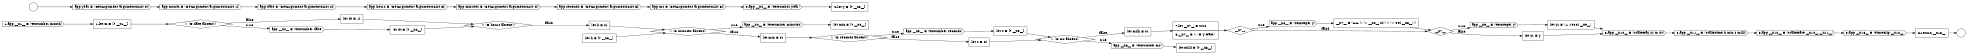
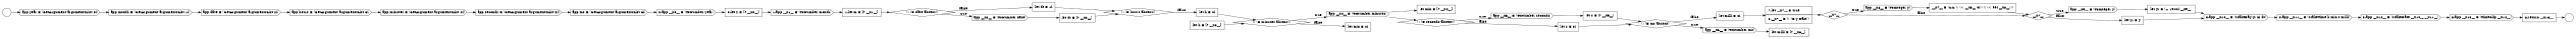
  digraph {
    rankdir=LR
    node [color=black fillcolor=white shape=cds style=filled]
    edge [color=black]
    n1 [label=<<font color="black">8:app __x13__ = (TimeClip __x12__)</font>>]
    n2 [label=<<font color="black">     <table border="0" cellborder="1" cellspacing="0" cellpadding="10">       <tr><td align="left">8:return __x13__</td></tr>     </table>   </font>> margin=0 shape=none]
    n3 [label=" " shape=circle]
    n4 [label=<<font color="black">     <table border="0" cellborder="1" cellspacing="0" cellpadding="10">       <tr><td align="left">let s = [? __x5__]</td></tr>     </table>   </font>> margin=0 shape=none]
    n5 [label=<<font color="black">(! (= ms absent))</font>> shape=diamond]
    n6 [label=<<font color="black">     <table border="0" cellborder="1" cellspacing="0" cellpadding="10">       <tr><td align="left">let milli = 0i</td></tr>     </table>   </font>> margin=0 shape=none]
    n7 [label=<<font color="black">app __x6__ = (ToNumber ms)</font>>]
    n8 [label=<<font color="black">app month = (GetArgument argumentsList 1i)</font>>]
    n9 [label=<<font color="black">app date = (GetArgument argumentsList 2i)</font>>]
    n10 [label=<<font color="black">app hours = (GetArgument argumentsList 3i)</font>>]
    n11 [label=<<font color="black">app __x8__ = (ToInteger y)</font>>]
    n12 [label=<<font color="black">     <table border="0" cellborder="1" cellspacing="0" cellpadding="10">       <tr><td align="left">__x7__ = (&amp;&amp; (! (&lt; __x8__ 0i)) (! (&lt; 99i __x8__)))</td></tr>     </table>   </font>> margin=0 shape=none]
    n13 [label=<<font color="black">__x7__</font>> shape=diamond]
    n14 [label=<<font color="black">app __x4__ = (ToNumber minutes)</font>>]
    n15 [label=<<font color="black">     <table border="0" cellborder="1" cellspacing="0" cellpadding="10">       <tr><td align="left">let min = [? __x4__]</td></tr>     </table>   </font>> margin=0 shape=none]
    n16 [label=<<font color="black">app __x5__ = (ToNumber seconds)</font>>]
    n17 [label=<<font color="black">app minutes = (GetArgument argumentsList 4i)</font>>]
    n18 [label=<<font color="black">(! (= minutes absent))</font>> shape=diamond]
    n19 [label=<<font color="black">     <table border="0" cellborder="1" cellspacing="0" cellpadding="10">       <tr><td align="left">let min = 0i</td></tr>     </table>   </font>> margin=0 shape=none]
    n20 [label=<<font color="black">(! (= seconds absent))</font>> shape=diamond]
    n21 [label=<<font color="black">8:app __x11__ = (MakeTime h min s milli)</font>>]
    n22 [label=<<font color="black">8:app __x12__ = (MakeDate __x10__ __x11__)</font>>]
    n23 [label=<<font color="black">app seconds = (GetArgument argumentsList 5i)</font>>]
    n24 [label=<<font color="black">app ms = (GetArgument argumentsList 6i)</font>>]
    n25 [label=<<font color="black">0:app __x0__ = (ToNumber year)</font>>]
    n26 [label=<<font color="black">     <table border="0" cellborder="1" cellspacing="0" cellpadding="10">       <tr><td align="left">let yr = (+ 1900i __x9__)</td></tr>     </table>   </font>> margin=0 shape=none]
    n27 [label=<<font color="black">8:app __x10__ = (MakeDay yr m dt)</font>>]
    n28 [label=<<font color="black">app year = (GetArgument argumentsList 0i)</font>>]
    n29 [label=<<font color="black">     <table border="0" cellborder="1" cellspacing="0" cellpadding="10">       <tr><td align="left">let milli = [? __x6__]</td></tr>     </table>   </font>> margin=0 shape=none]
    n30 [label=<<font color="black">     <table border="0" cellborder="1" cellspacing="0" cellpadding="10">       <tr><td align="left">7:let __x7__ = true</td></tr>       <tr><td align="left">3:__x7__ = (! (= y NaN))</td></tr>     </table>   </font>> margin=0 shape=none]
    n31 [label=<<font color="black">__x7__</font>> shape=diamond]
    n32 [label=<<font color="black">     <table border="0" cellborder="1" cellspacing="0" cellpadding="10">       <tr><td align="left">1:let m = [? __x1__]</td></tr>     </table>   </font>> margin=0 shape=none]
    n33 [label=<<font color="black">(! (= date absent))</font>> shape=diamond]
    n34 [label=<<font color="black">     <table border="0" cellborder="1" cellspacing="0" cellpadding="10">       <tr><td align="left">let dt = 1i</td></tr>     </table>   </font>> margin=0 shape=none]
    n35 [label=<<font color="black">app __x2__ = (ToNumber date)</font>>]
    n36 [label=<<font color="black">     <table border="0" cellborder="1" cellspacing="0" cellpadding="10">       <tr><td align="left">let s = 0i</td></tr>     </table>   </font>> margin=0 shape=none]
    n37 [label=<<font color="black">     <table border="0" cellborder="1" cellspacing="0" cellpadding="10">       <tr><td align="left">let h = 0i</td></tr>     </table>   </font>> margin=0 shape=none]
    n38 [label=<<font color="black">app __x9__ = (ToInteger y)</font>>]
    n39 [label=<<font color="black">     <table border="0" cellborder="1" cellspacing="0" cellpadding="10">       <tr><td align="left">let dt = [? __x2__]</td></tr>     </table>   </font>> margin=0 shape=none]
    n40 [label=<<font color="black">(! (= hours absent))</font>> shape=diamond]
    n41 [label=<<font color="black">     <table border="0" cellborder="1" cellspacing="0" cellpadding="10">       <tr><td align="left">let yr = y</td></tr>     </table>   </font>> margin=0 shape=none]
    n42 [label=<<font color="black">1:app __x1__ = (ToNumber month)</font>>]
    n43 [label=<<font color="black">     <table border="0" cellborder="1" cellspacing="0" cellpadding="10">       <tr><td align="left">0:let y = [? __x0__]</td></tr>     </table>   </font>> margin=0 shape=none]
    n44 [label=" " shape=circle]
    n45 [label=<<font color="black">     <table border="0" cellborder="1" cellspacing="0" cellpadding="10">       <tr><td align="left">let h = [? __x3__]</td></tr>     </table>   </font>> margin=0 shape=none]
    n1 -> n2
    n2 -> n3
    n4 -> n5
    n5 -> n6 [label=<<font color="black">false</font>>]
    n5 -> n7 [label=<<font color="black">true</font>>]
    n6 -> n30
    n7 -> n29
    n8 -> n9
    n9 -> n10
    n10 -> n17
    n11 -> n12
    n12 -> n13
    n13 -> n38 [label=<<font color="black">true</font>>]
    n13 -> n41 [label=<<font color="black">false</font>>]
    n14 -> n15
    n16 -> n4
    n17 -> n23
    n18 -> n14 [label=<<font color="black">true</font>>]
    n18 -> n19 [label=<<font color="black">false</font>>]
-   n19 -> n20
+   n14 -> n20
    n20 -> n16 [label=<<font color="black">true</font>>]
    n20 -> n36 [label=<<font color="black">false</font>>]
    n21 -> n22
    n22 -> n1
    n23 -> n24
    n24 -> n25
    n25 -> n43
    n26 -> n27
    n27 -> n21
    n28 -> n8
    n30 -> n31
    n31 -> n11 [label=<<font color="black">true</font>>]
    n31 -> n13 [label=<<font color="black">false</font>>]
    n32 -> n33
    n33 -> n34 [label=<<font color="black">false</font>>]
    n33 -> n35 [label=<<font color="black">true</font>>]
    n34 -> n40
    n35 -> n39
    n36 -> n5
    n37 -> n18
    n38 -> n26
    n39 -> n40
    n40 -> n37 [label=<<font color="black">false</font>>]
    n41 -> n27
    n42 -> n32
+   n43 -> n42
    n44 -> n28
    n45 -> n18
  }
